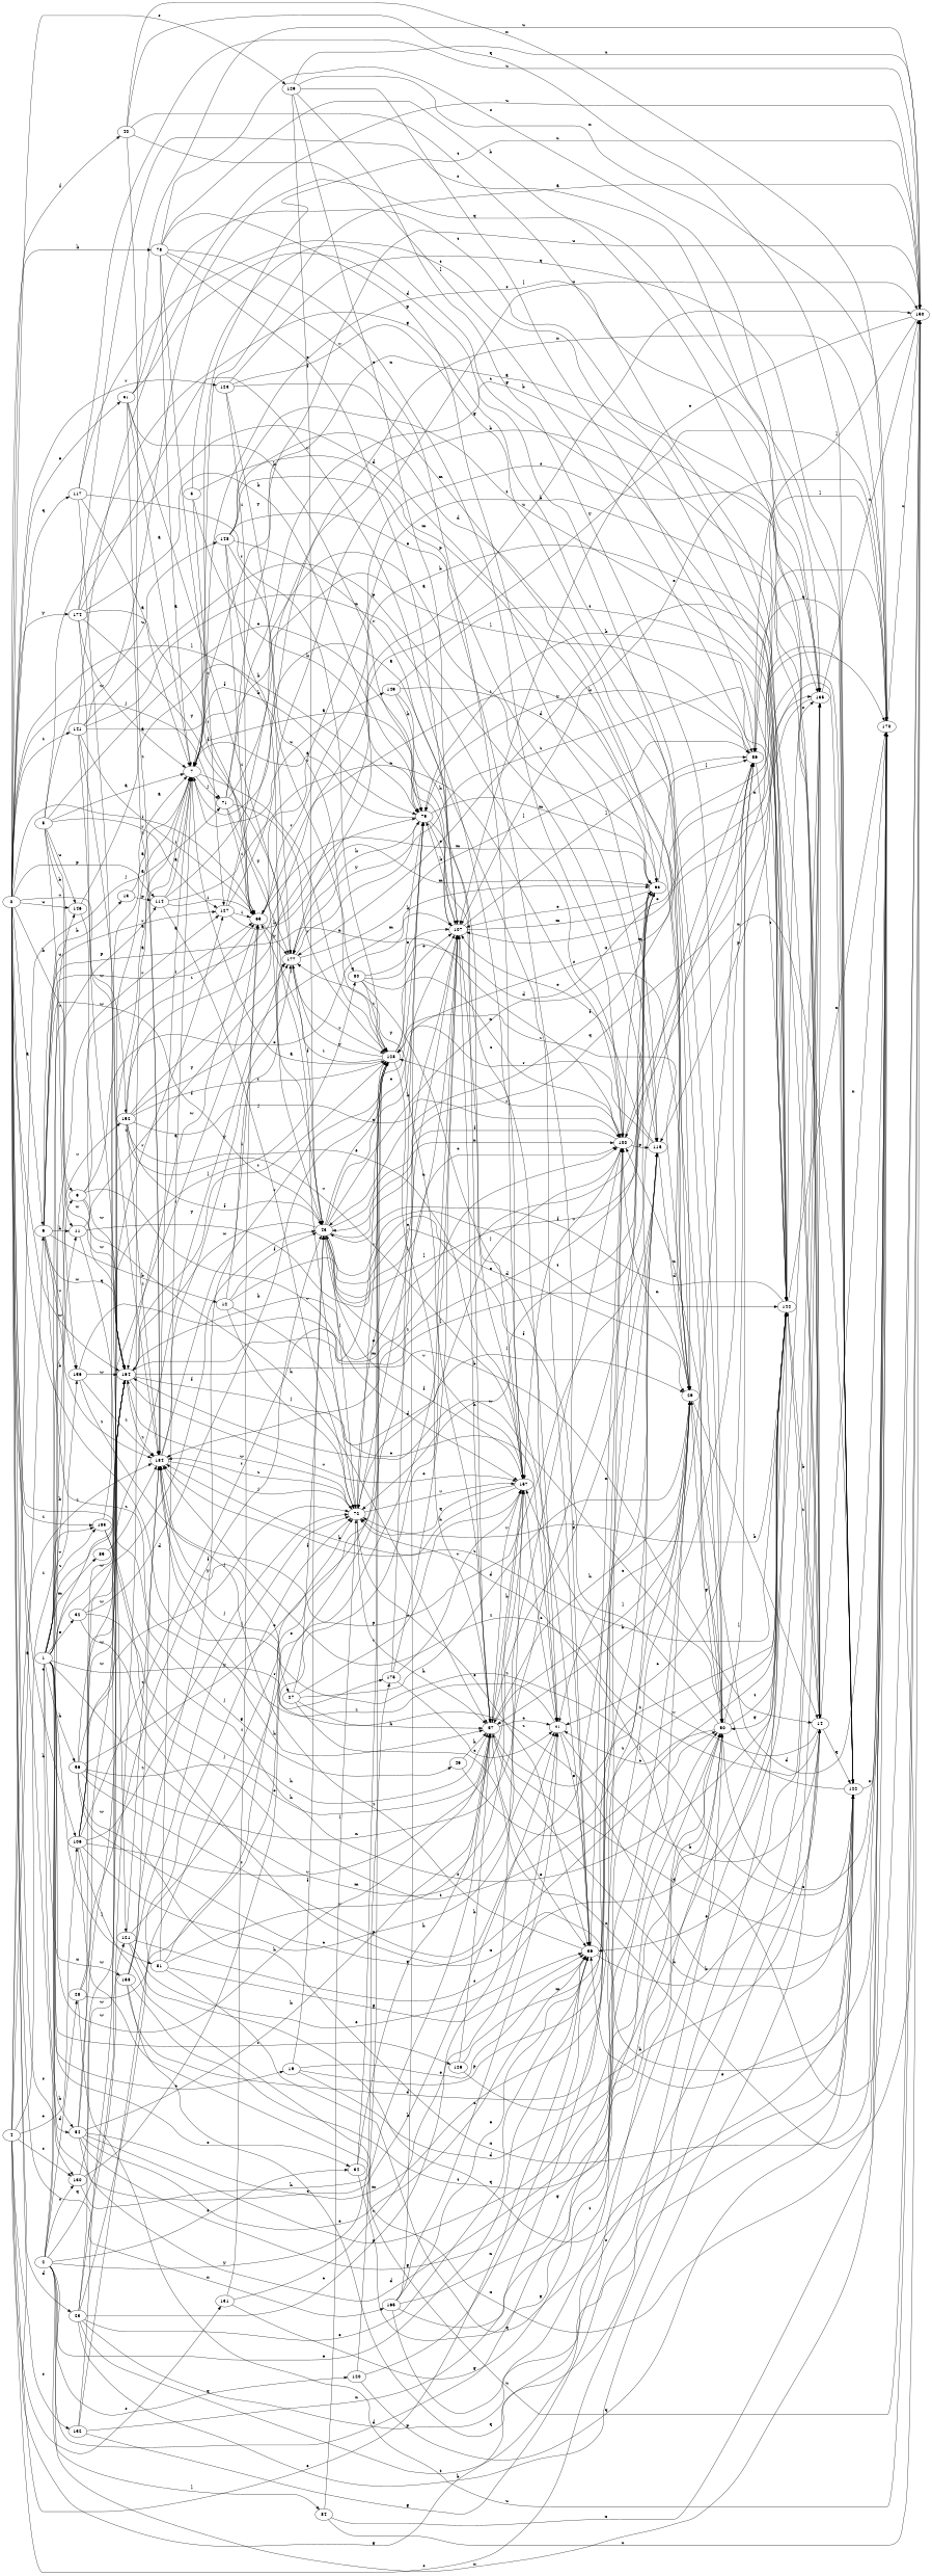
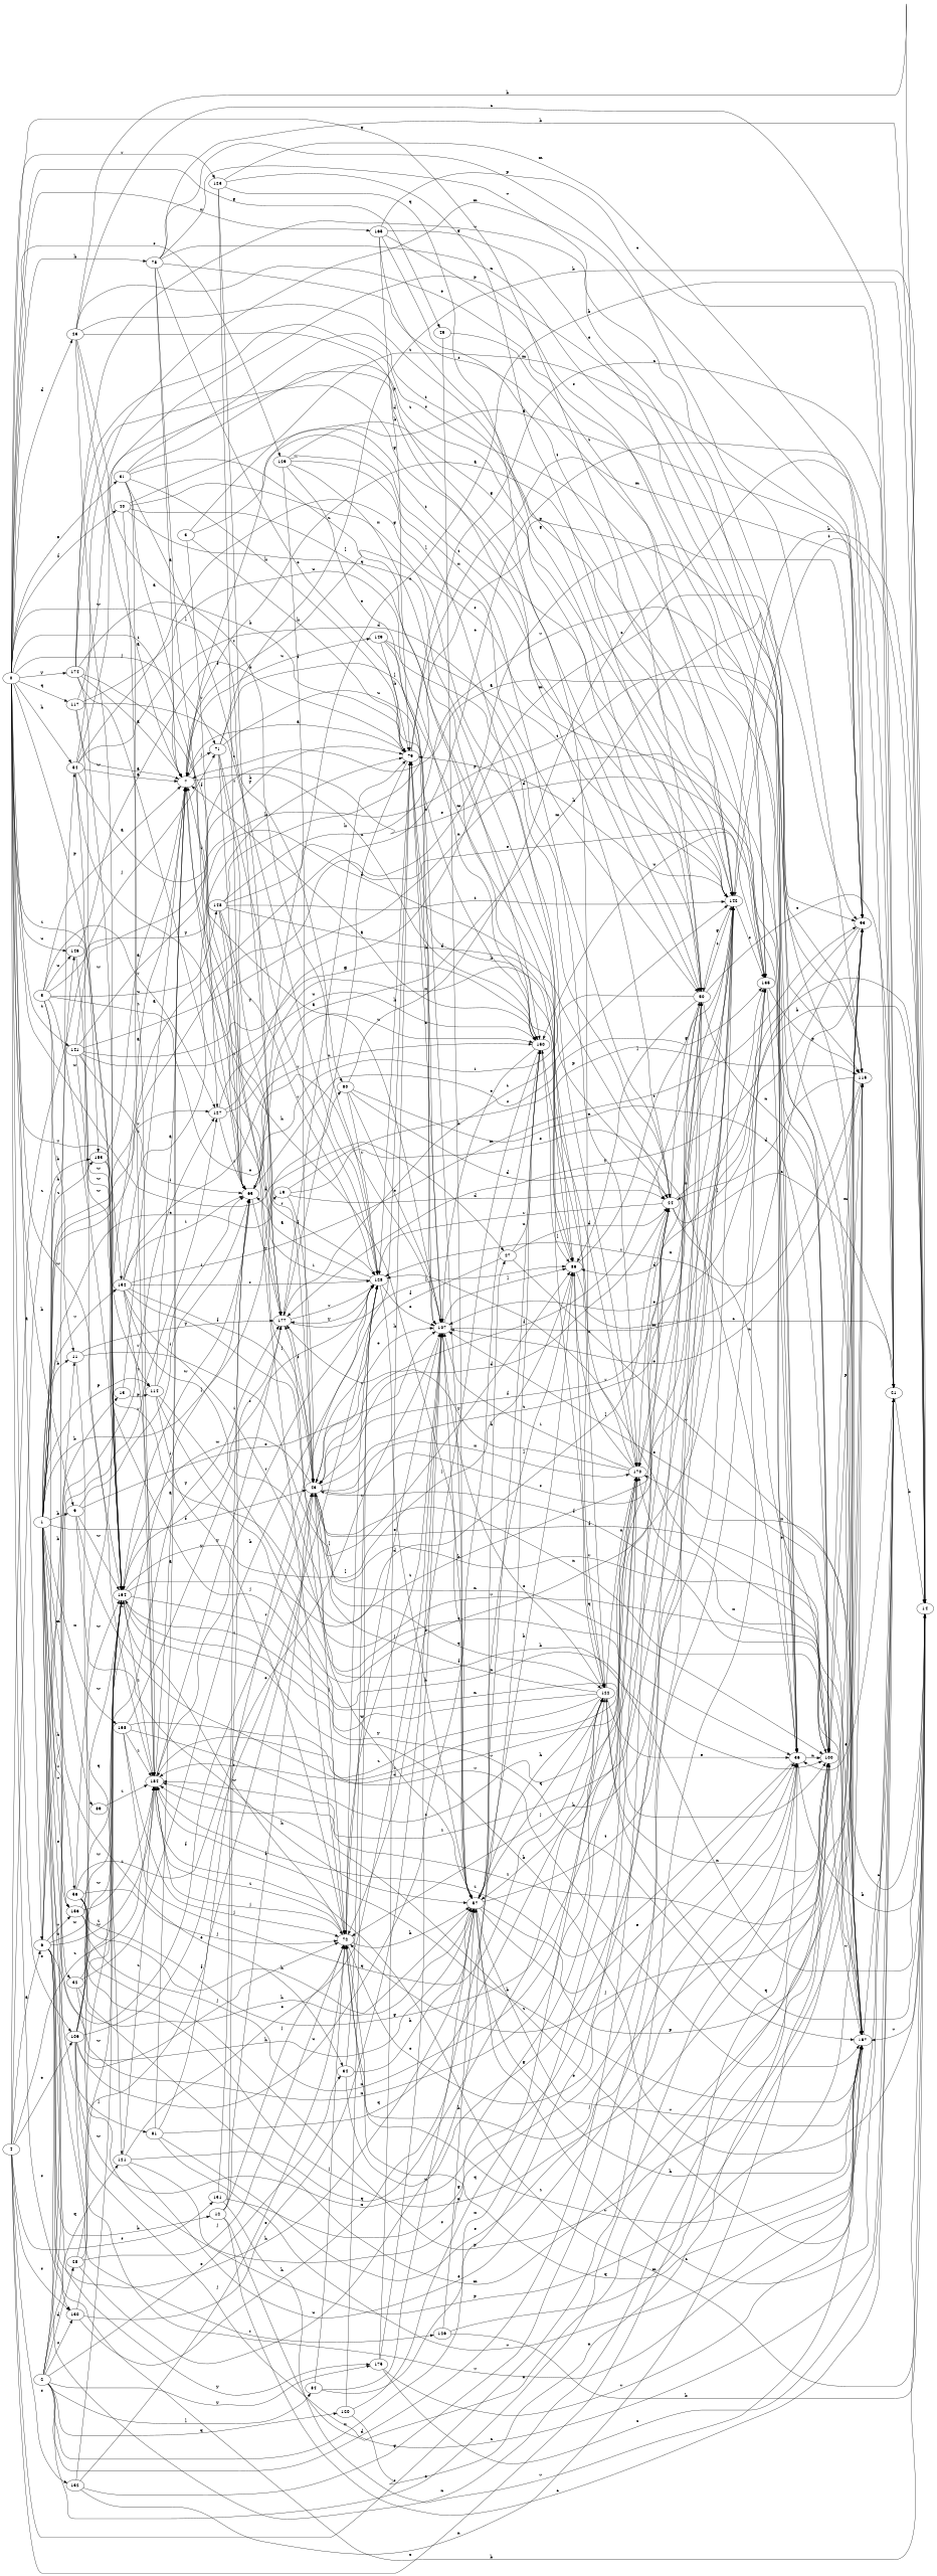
  strict digraph {
    rankdir=LR
    0
    6
    9
    23
    27
    31
    40
    49
    50
    54
    65
    71
    78
    80
    106
    114
    117
    123
    129
    130
    141
    146
    152
    164
    165
    174
    183
    11
    43
    57
    127
    156
    184
    12
    13
    14
    100
    107
    157
    21
    36
    142
    7
    128
-   29
+   29 [label=24]
    150
    79
    170
    86
    122
    93
    115
    135
    177
    72
    1
    19
    32
    34
    56
    81
    89
    126
    168
    175
    121
    2
    28
    84
    120
    3
    4
    131
    132
    5
    148
    149
    0 -> 6 [label=a]
    0 -> 9 [label=b]
    0 -> 23 [label=d]
    0 -> 27 [label=d]
    0 -> 31 [label=e]
    0 -> 40 [label=f]
    0 -> 49 [label=g]
    0 -> 50 [label=g]
    0 -> 54 [label=h]
    0 -> 65 [label=i]
    0 -> 71 [label=j]
    0 -> 78 [label=k]
    0 -> 80 [label=l]
    0 -> 106 [label=o]
    0 -> 114 [label=p]
    0 -> 117 [label=q]
    0 -> 123 [label=r]
    0 -> 129 [label=s]
    0 -> 130 [label=s]
    0 -> 141 [label=t]
    0 -> 146 [label=u]
    0 -> 152 [label=v]
    0 -> 164 [label=w]
    0 -> 165 [label=x]
    0 -> 174 [label=y]
    0 -> 183 [label=z]
    6 -> 164 [label=w]
    6 -> 11 [label=b]
    6 -> 43 [label=f]
    6 -> 57 [label=h]
    6 -> 127 [label=r]
    6 -> 156 [label=v]
    6 -> 184 [label=z]
    6 -> 12 [label=b]
    6 -> 13 [label=b]
    6 -> 14 [label=b]
    6 -> 100 [label=n]
    9 -> 65 [label=i]
    9 -> 164 [label=w]
    9 -> 57 [label=h]
    9 -> 107 [label=o]
    9 -> 157 [label=v]
    23 -> 50 [label=p]
    23 -> 164 [label=w]
    23 -> 14 [label=b]
    23 -> 21 [label=c]
    23 -> 36 [label=e]
    23 -> 142 [label=t]
    23 -> 7 [label=a]
    23 -> 128 [label=r]
    27 -> 43 [label=f]
-   27 -> 57 [label=h]
+   57 -> 27 [label=h]
    27 -> 157 [label=v]
    27 -> 29 [label=d]
    27 -> 150 [label=u]
    31 -> 43 [label=f]
    31 -> 184 [label=z]
    31 -> 142 [label=t]
    31 -> 7 [label=a]
    31 -> 29 [label=d]
    31 -> 150 [label=u]
    31 -> 79 [label=k]
    40 -> 184 [label=z]
    40 -> 142 [label=t]
    40 -> 170 [label=x]
    40 -> 86 [label=l]
    40 -> 122 [label=q]
    49 -> 57 [label=h]
    49 -> 142 [label=t]
    50 -> 65 [label=i]
    50 -> 43 [label=f]
    50 -> 100 [label=n]
    50 -> 21 [label=c]
    50 -> 142 [label=t]
    50 -> 170 [label=x]
    50 -> 86 [label=l]
    54 -> 50 [label=g]
    54 -> 164 [label=w]
    54 -> 57 [label=h]
    54 -> 36 [label=e]
    54 -> 7 [label=a]
    54 -> 29 [label=d]
    54 -> 93 [label=m]
    54 -> 115 [label=p]
    65 -> 164 [label=w]
    65 -> 14 [label=b]
    65 -> 93 [label=m]
    65 -> 135 [label=s]
    65 -> 177 [label=y]
    71 -> 65 [label=i]
    71 -> 14 [label=b]
    71 -> 128 [label=r]
    71 -> 150 [label=u]
    71 -> 86 [label=l]
    71 -> 177 [label=y]
    78 -> 65 [label=i]
    78 -> 14 [label=b]
    78 -> 100 [label=n]
    78 -> 107 [label=o]
    78 -> 157 [label=v]
    78 -> 7 [label=a]
    78 -> 115 [label=p]
    78 -> 135 [label=s]
    80 -> 100 [label=n]
    80 -> 107 [label=o]
    80 -> 21 [label=c]
    80 -> 128 [label=r]
    80 -> 29 [label=d]
    106 -> 65 [label=i]
    106 -> 164 [label=w]
    106 -> 157 [label=v]
    106 -> 21 [label=c]
    106 -> 7 [label=a]
    106 -> 128 [label=r]
    106 -> 150 [label=u]
    106 -> 170 [label=x]
    106 -> 177 [label=y]
    106 -> 72 [label=j]
    114 -> 65 [label=i]
    114 -> 14 [label=b]
    114 -> 100 [label=n]
    114 -> 7 [label=a]
    114 -> 72 [label=j]
    117 -> 164 [label=w]
    117 -> 142 [label=t]
    117 -> 7 [label=a]
    117 -> 128 [label=r]
    117 -> 150 [label=u]
    123 -> 50 [label=g]
    123 -> 65 [label=i]
    123 -> 122 [label=q]
    123 -> 93 [label=m]
    123 -> 177 [label=y]
    129 -> 50 [label=g]
    129 -> 43 [label=f]
    129 -> 107 [label=o]
    129 -> 150 [label=u]
    129 -> 170 [label=x]
    129 -> 86 [label=l]
    130 -> 164 [label=w]
    130 -> 57 [label=h]
    130 -> 107 [label=o]
    141 -> 65 [label=i]
    141 -> 164 [label=w]
    141 -> 184 [label=z]
    141 -> 100 [label=n]
    141 -> 150 [label=u]
    141 -> 79 [label=k]
    141 -> 122 [label=q]
    141 -> 115 [label=p]
    146 -> 164 [label=w]
    146 -> 79 [label=k]
    152 -> 65 [label=i]
    152 -> 43 [label=f]
    152 -> 184 [label=z]
    152 -> 100 [label=n]
    152 -> 157 [label=v]
    152 -> 36 [label=e]
    152 -> 128 [label=r]
    152 -> 150 [label=u]
    152 -> 79 [label=k]
    152 -> 93 [label=m]
    164 -> 184 [label=z]
    164 -> 14 [label=b]
    164 -> 100 [label=n]
    164 -> 157 [label=v]
    164 -> 128 [label=r]
    164 -> 29 [label=d]
    164 -> 86 [label=l]
    165 -> 50 [label=g]
    165 -> 21 [label=c]
    165 -> 36 [label=e]
    165 -> 142 [label=t]
    165 -> 79 [label=k]
    165 -> 135 [label=s]
    174 -> 50 [label=g]
    174 -> 164 [label=w]
    174 -> 43 [label=f]
    174 -> 157 [label=v]
    174 -> 7 [label=a]
    174 -> 79 [label=k]
    174 -> 135 [label=s]
    174 -> 177 [label=y]
    183 -> 142 [label=t]
    183 -> 7 [label=a]
    183 -> 135 [label=s]
    11 -> 86 [label=l]
    11 -> 177 [label=y]
    11 -> 121 [label=q]
    43 -> 164 [label=w]
    43 -> 100 [label=n]
    43 -> 107 [label=o]
    43 -> 157 [label=v]
    43 -> 142 [label=t]
    43 -> 29 [label=d]
    43 -> 170 [label=x]
    43 -> 122 [label=q]
    43 -> 135 [label=s]
    43 -> 72 [label=j]
    57 -> 157 [label=v]
    57 -> 21 [label=c]
    57 -> 36 [label=e]
    57 -> 142 [label=t]
    57 -> 86 [label=l]
    57 -> 122 [label=q]
    57 -> 115 [label=p]
    57 -> 177 [label=y]
    127 -> 65 [label=i]
    127 -> 150 [label=u]
    127 -> 170 [label=x]
    127 -> 93 [label=m]
    156 -> 164 [label=w]
    156 -> 184 [label=z]
    156 -> 93 [label=m]
    156 -> 115 [label=p]
    184 -> 7 [label=a]
    184 -> 128 [label=r]
    184 -> 177 [label=y]
    184 -> 72 [label=j]
    12 -> 65 [label=i]
    12 -> 43 [label=f]
    12 -> 100 [label=n]
    12 -> 21 [label=c]
    12 -> 72 [label=j]
    13 -> 114 [label=p]
    13 -> 7 [label=a]
    14 -> 184 [label=z]
    14 -> 157 [label=v]
    14 -> 142 [label=t]
    14 -> 170 [label=x]
    14 -> 122 [label=q]
    14 -> 177 [label=y]
    100 -> 43 [label=f]
    100 -> 157 [label=v]
    100 -> 128 [label=r]
    100 -> 170 [label=x]
    100 -> 93 [label=m]
    100 -> 115 [label=p]
    100 -> 72 [label=j]
    107 -> 57 [label=h]
    107 -> 7 [label=a]
    107 -> 79 [label=k]
    107 -> 86 [label=l]
    107 -> 93 [label=m]
    107 -> 72 [label=j]
    157 -> 43 [label=f]
    157 -> 57 [label=h]
    157 -> 184 [label=b]
    157 -> 107 [label=o]
    157 -> 21 [label=c]
    157 -> 72 [label=q]
    21 -> 184 [label=z]
    21 -> 14 [label=b]
    21 -> 36 [label=e]
    36 -> 184 [label=z]
    36 -> 14 [label=b]
    36 -> 100 [label=n]
    36 -> 7 [label=a]
    142 -> 50 [label=g]
    142 -> 43 [label=f]
    142 -> 184 [label=z]
    142 -> 14 [label=b]
    142 -> 79 [label=k]
    142 -> 170 [label=x]
    142 -> 135 [label=s]
    142 -> 72 [label=j]
    7 -> 71 [label=j]
    7 -> 128 [label=r]
    7 -> 150 [label=u]
    7 -> 135 [label=s]
    7 -> 149 [label=u]
    128 -> 65 [label=i]
    128 -> 57 [label=h]
    128 -> 107 [label=o]
    128 -> 7 [label=a]
    128 -> 79 [label=k]
    128 -> 177 [label=y]
    29 -> 50 [label=g]
    29 -> 57 [label=h]
    29 -> 14 [label=b]
    29 -> 100 [label=n]
    29 -> 21 [label=c]
    29 -> 128 [label=r]
    150 -> 107 [label=o]
    150 -> 7 [label=a]
    150 -> 86 [label=l]
    150 -> 72 [label=j]
    79 -> 107 [label=o]
    79 -> 21 [label=c]
    79 -> 7 [label=a]
    79 -> 93 [label=m]
    79 -> 177 [label=y]
    170 -> 184 [label=z]
-   170 -> 107 [label=o]
+   170 -> 107 [label=i]
    170 -> 29 [label=d]
    170 -> 150 [label=u]
    170 -> 86 [label=l]
    170 -> 177 [label=y]
    86 -> 57 [label=h]
    86 -> 21 [label=c]
    86 -> 142 [label=t]
    86 -> 79 [label=k]
    86 -> 122 [label=q]
    122 -> 164 [label=w]
    122 -> 43 [label=f]
    122 -> 57 [label=h]
    122 -> 184 [label=z]
    122 -> 100 [label=n]
    122 -> 107 [label=o]
    122 -> 36 [label=e]
    122 -> 170 [label=x]
    93 -> 184 [label=z]
    93 -> 107 [label=o]
    93 -> 7 [label=a]
    93 -> 86 [label=l]
    93 -> 72 [label=j]
    115 -> 107 [label=o]
    115 -> 128 [label=r]
    115 -> 29 [label=d]
    135 -> 36 [label=e]
    135 -> 7 [label=a]
    135 -> 150 [label=u]
    135 -> 115 [label=p]
    177 -> 43 [label=f]
    177 -> 142 [label=t]
    177 -> 128 [label=r]
    177 -> 79 [label=k]
    177 -> 86 [label=l]
    72 -> 164 [label=w]
    72 -> 57 [label=h]
    72 -> 184 [label=z]
    72 -> 107 [label=o]
    72 -> 157 [label=v]
    72 -> 36 [label=e]
    72 -> 128 [label=r]
    1 -> 9 [label=b]
    1 -> 54 [label=h]
    1 -> 80 [label=l]
    1 -> 114 [label=p]
    1 -> 152 [label=v]
    1 -> 183 [label=z]
    1 -> 11 [label=b]
    1 -> 43 [label=f]
    1 -> 57 [label=h]
    1 -> 127 [label=r]
    1 -> 156 [label=v]
    1 -> 21 [label=c]
    1 -> 93 [label=m]
    1 -> 19 [label=c]
    1 -> 32 [label=e]
    1 -> 34 [label=e]
    1 -> 56 [label=h]
    1 -> 81 [label=l]
    1 -> 89 [label=m]
    1 -> 126 [label=r]
    1 -> 168 [label=x]
    1 -> 175 [label=y]
    19 -> 43 [label=f]
    19 -> 36 [label=e]
    19 -> 29 [label=d]
    19 -> 115 [label=p]
    32 -> 164 [label=w]
    32 -> 57 [label=h]
    32 -> 79 [label=k]
    32 -> 170 [label=x]
    34 -> 50 [label=g]
    34 -> 57 [label=h]
    34 -> 128 [label=r]
    56 -> 50 [label=g]
    56 -> 164 [label=w]
    56 -> 57 [label=h]
    56 -> 100 [label=n]
    56 -> 107 [label=o]
    56 -> 170 [label=x]
    56 -> 115 [label=p]
    56 -> 72 [label=j]
    81 -> 157 [label=v]
    81 -> 36 [label=e]
    81 -> 7 [label=a]
    81 -> 128 [label=r]
    81 -> 122 [label=q]
    89 -> 184 [label=z]
    126 -> 57 [label=h]
    126 -> 14 [label=b]
    126 -> 93 [label=m]
    168 -> 184 [label=z]
    168 -> 142 [label=t]
    168 -> 29 [label=d]
    168 -> 122 [label=q]
    168 -> 177 [label=y]
    168 -> 72 [label=j]
    175 -> 107 [label=o]
    175 -> 157 [label=v]
    175 -> 21 [label=c]
    175 -> 79 [label=k]
    121 -> 184 [label=z]
    121 -> 107 [label=o]
    121 -> 36 [label=e]
    121 -> 122 [label=q]
    121 -> 135 [label=s]
    2 -> 130 [label=s]
    2 -> 146 [label=u]
    2 -> 127 [label=r]
    2 -> 36 [label=e]
    2 -> 29 [label=d]
    2 -> 170 [label=x]
    2 -> 34 [label=e]
    2 -> 175 [label=y]
    2 -> 121 [label=q]
    2 -> 28 [label=d]
    2 -> 84 [label=l]
    2 -> 120 [label=q]
    28 -> 164 [label=w]
    28 -> 43 [label=f]
    28 -> 150 [label=u]
    28 -> 72 [label=j]
    84 -> 150 [label=u]
    84 -> 170 [label=x]
    84 -> 72 [label=j]
    120 -> 100 [label=n]
    120 -> 128 [label=r]
    120 -> 122 [label=q]
    3 -> 127 [label=r]
    3 -> 142 [label=t]
    3 -> 79 [label=k]
    3 -> 93 [label=m]
    4 -> 6 [label=a]
    4 -> 71 [label=j]
    4 -> 106 [label=o]
    4 -> 130 [label=s]
    4 -> 183 [label=z]
    4 -> 184 [label=z]
    4 -> 36 [label=e]
    4 -> 135 [label=s]
    4 -> 131 [label=s]
    4 -> 132 [label=s]
    131 -> 50 [label=g]
    131 -> 65 [label=i]
    131 -> 157 [label=v]
    132 -> 50 [label=g]
    132 -> 164 [label=w]
    132 -> 100 [label=n]
    132 -> 72 [label=j]
    5 -> 146 [label=u]
    5 -> 164 [label=w]
    5 -> 11 [label=b]
    5 -> 127 [label=r]
    5 -> 156 [label=v]
    5 -> 107 [label=o]
    5 -> 7 [label=a]
    5 -> 29 [label=d]
    5 -> 148 [label=u]
    148 -> 65 [label=i]
    148 -> 157 [label=v]
    148 -> 36 [label=e]
    148 -> 142 [label=t]
    148 -> 128 [label=r]
    148 -> 29 [label=d]
    148 -> 115 [label=p]
    148 -> 72 [label=j]
    149 -> 57 [label=h]
    149 -> 142 [label=t]
    149 -> 29 [label=d]
    149 -> 79 [label=k]
  }
